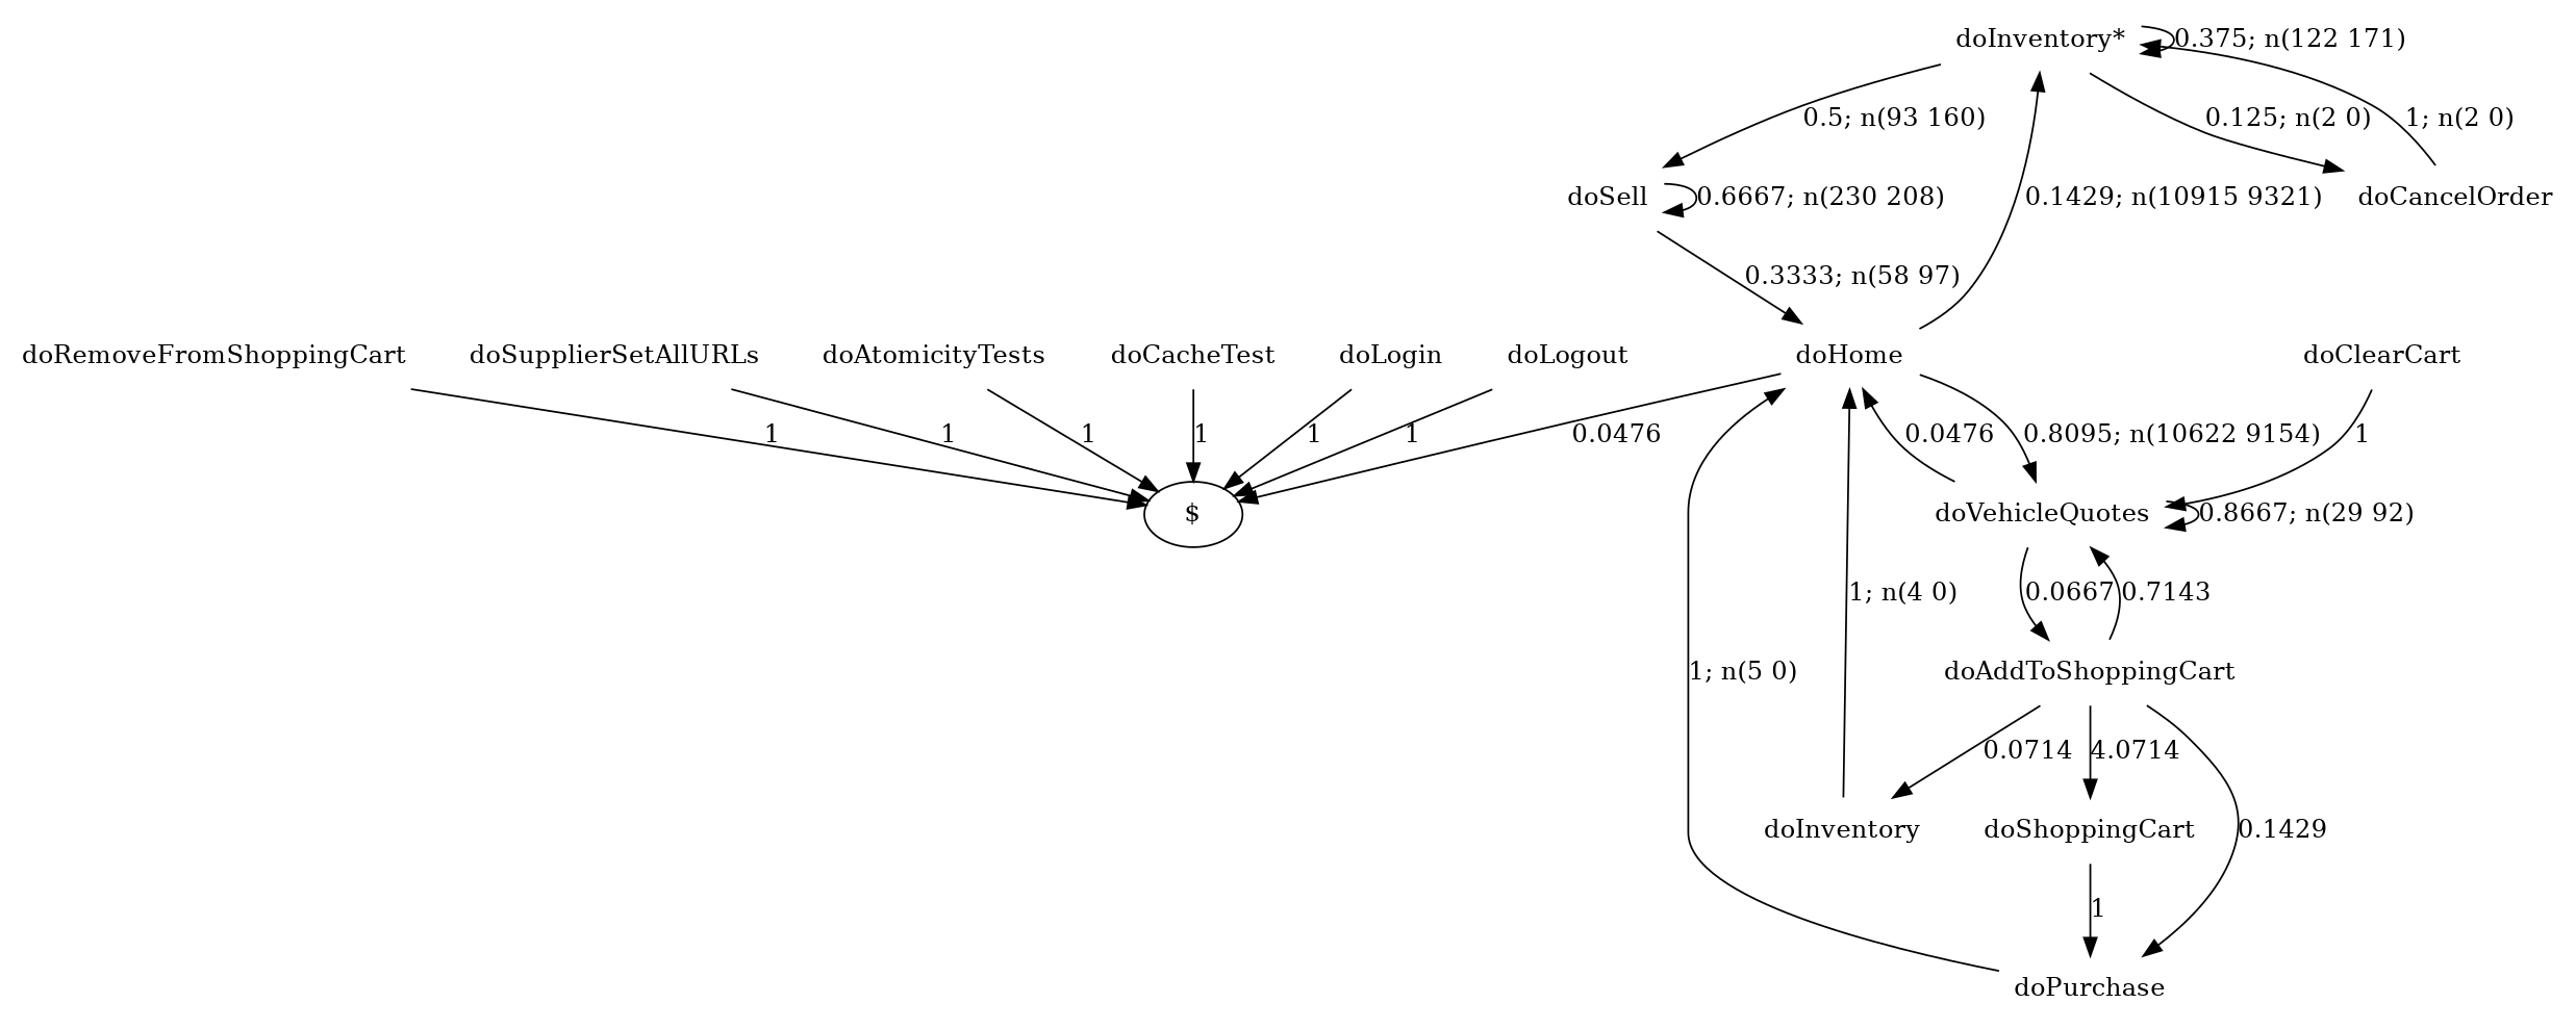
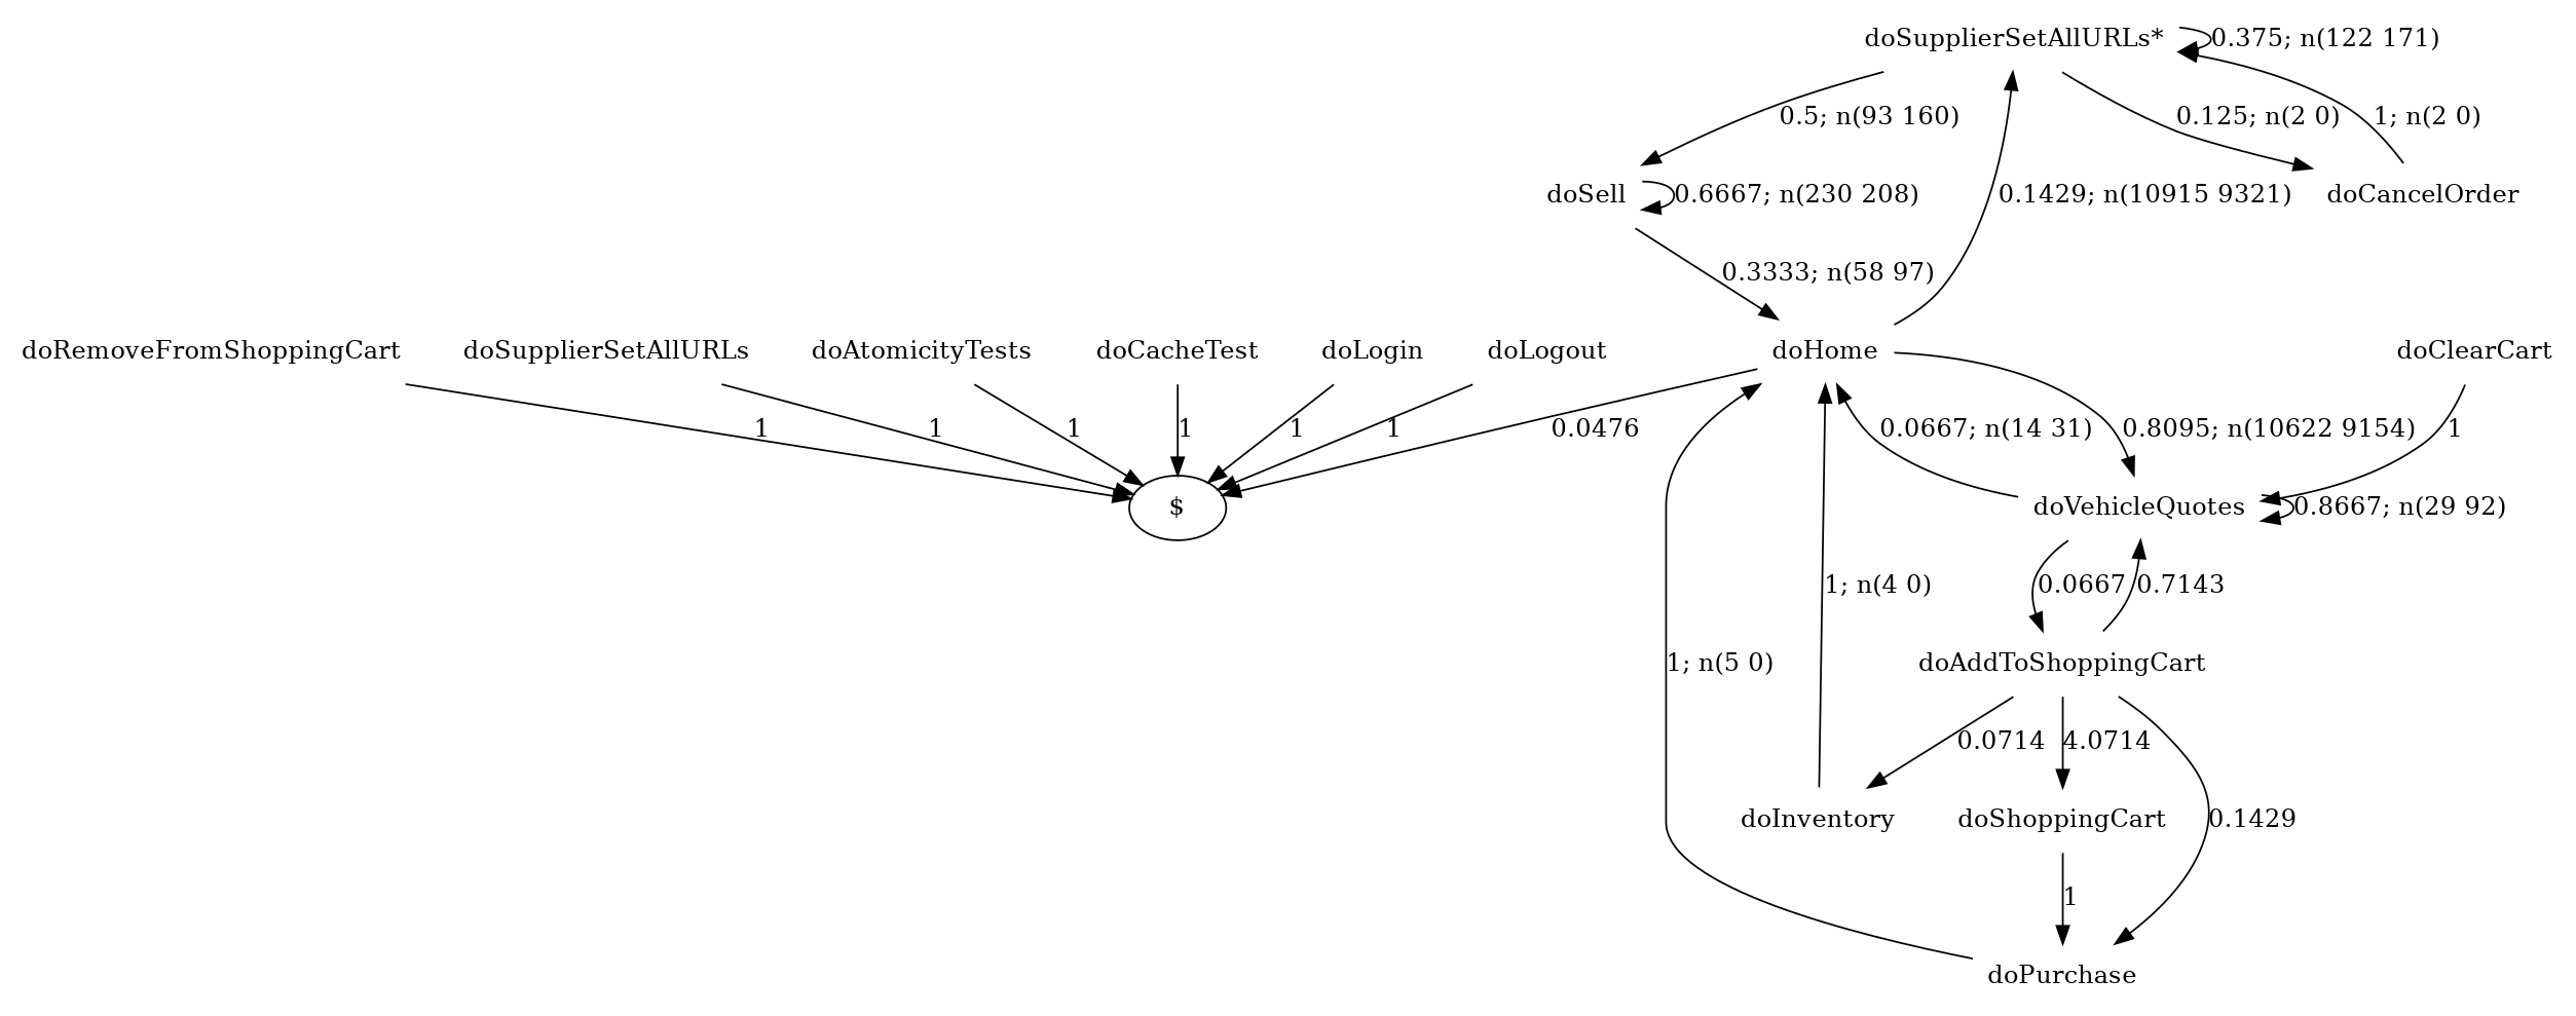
  digraph {
    node [shape=none]
    edge [style=solid]
-   n1 [label="doInventory*"]
+   n1 [label="doSupplierSetAllURLs*"]
    n2 [label=doSell]
    n3 [label=doCancelOrder]
    n4 [label=doHome]
    n5 [label=doSupplierSetAllURLs]
    "$" [shape=""]
    n7 [label=doAtomicityTests]
    n8 [label=doCacheTest]
    n9 [label=doLogin]
    n10 [label=doVehicleQuotes]
    n11 [label=doAddToShoppingCart]
    n12 [label=doInventory]
    n13 [label=doShoppingCart]
    n14 [label=doPurchase]
    n15 [label=doClearCart]
    n16 [label=doLogout]
    n17 [label=doRemoveFromShoppingCart]
    n1 -> n1 [label="0.375; n(122 171)"]
    n1 -> n2 [label="0.5; n(93 160)"]
    n1 -> n3 [label="0.125; n(2 0)"]
    n2 -> n2 [label="0.6667; n(230 208)"]
    n2 -> n4 [label="0.3333; n(58 97)"]
    n3 -> n1 [label="1; n(2 0)"]
    n4 -> n1 [label="0.1429; n(10915 9321)"]
    n4 -> "$" [label=0.0476]
    n4 -> n10 [label="0.8095; n(10622 9154)"]
    n5 -> "$" [label=1]
    n7 -> "$" [label=1]
    n8 -> "$" [label=1]
    n9 -> "$" [label=1]
-   n10 -> n4 [label=0.0476]
+   n10 -> n4 [label="0.0667; n(14 31)"]
    n10 -> n10 [label="0.8667; n(29 92)"]
    n10 -> n11 [label=0.0667]
    n11 -> n10 [label=0.7143]
    n11 -> n12 [label=0.0714]
    n11 -> n13 [label=4.0714]
    n11 -> n14 [label=0.1429]
    n12 -> n4 [label="1; n(4 0)"]
    n13 -> n14 [label=1]
    n14 -> n4 [label="1; n(5 0)"]
    n15 -> n10 [label=1]
    n16 -> "$" [label=1]
    n17 -> "$" [label=1]
  }
